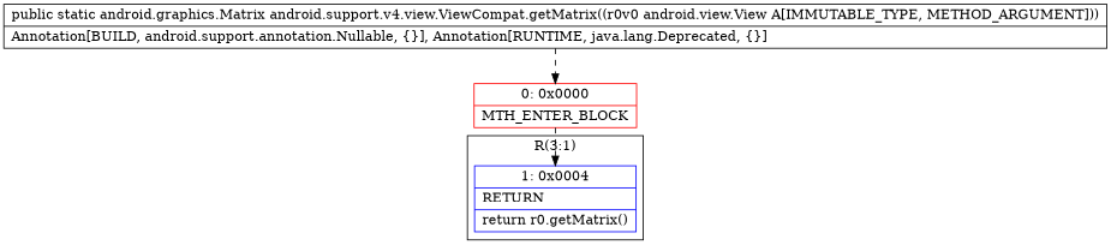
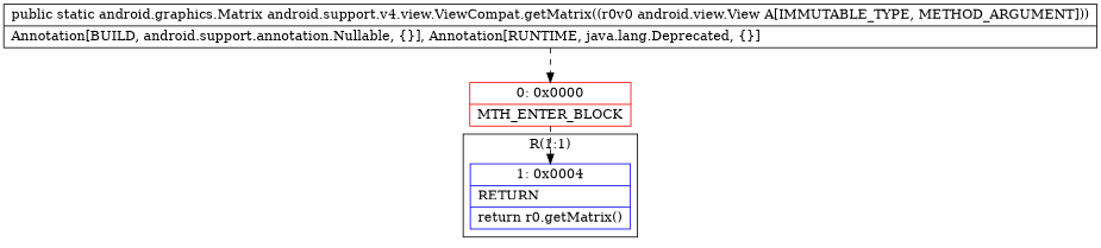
  digraph {
    node [shape=record]
    edge [style=dashed]
    n1 [color=blue label="{1\:\ 0x0004|RETURN\l|return r0.getMatrix()\l}"]
    n2 [color=red label="{0\:\ 0x0000|MTH_ENTER_BLOCK\l}"]
    n3 [label="{public static android.graphics.Matrix android.support.v4.view.ViewCompat.getMatrix((r0v0 android.view.View A[IMMUTABLE_TYPE, METHOD_ARGUMENT]))  | Annotation[BUILD, android.support.annotation.Nullable, \{\}], Annotation[RUNTIME, java.lang.Deprecated, \{\}]\l}"]
    subgraph cluster_1 {
-     label="R(3:1)"
+     label="R(1:1)"
      n1
    }
    n2 -> n1
    n3 -> n2
  }
